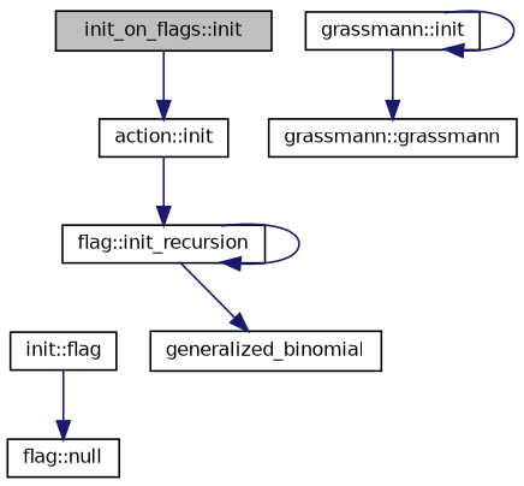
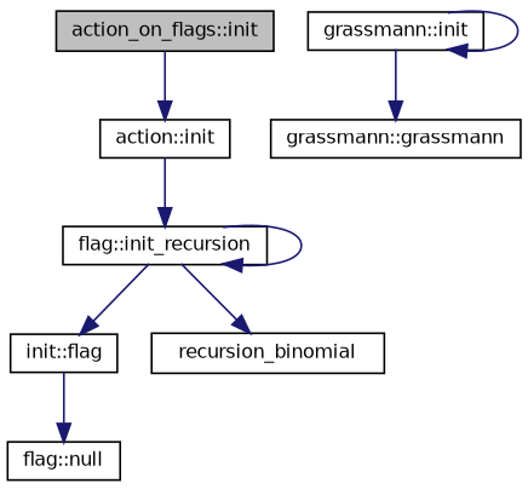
  digraph {
    rankdir=TB
    node [color=black fillcolor=white fontname=Helvetica fontsize=10 shape=record style=filled]
    edge [color=midnightblue fontname=Helvetica fontsize=10 labelfontname=Helvetica labelfontsize=10 style=solid]
-   n1 [fillcolor=grey75 fontcolor=black height=0.2 label="init_on_flags::init" width=0.4]
+   n1 [fillcolor=grey75 fontcolor=black height=0.2 label="action_on_flags::init" width=0.4]
    n2 [height=0.2 label="action::init" width=0.4]
    n3 [height=0.2 label="flag::init_recursion" width=0.4]
    n4 [height=0.2 label="init::flag" width=0.4]
-   n5 [height=0.2 label=generalized_binomial width=0.4]
+   n5 [height=0.2 label=recursion_binomial width=0.4]
    n6 [height=0.2 label="grassmann::init" width=0.4]
    n7 [height=0.2 label="grassmann::grassmann" width=0.4]
    n8 [height=0.2 label="flag::null" width=0.4]
    n1 -> n2
    n2 -> n3
    n3 -> n3
+   n3 -> n4
    n3 -> n5
    n4 -> n8
    n6 -> n6
    n6 -> n7
  }
